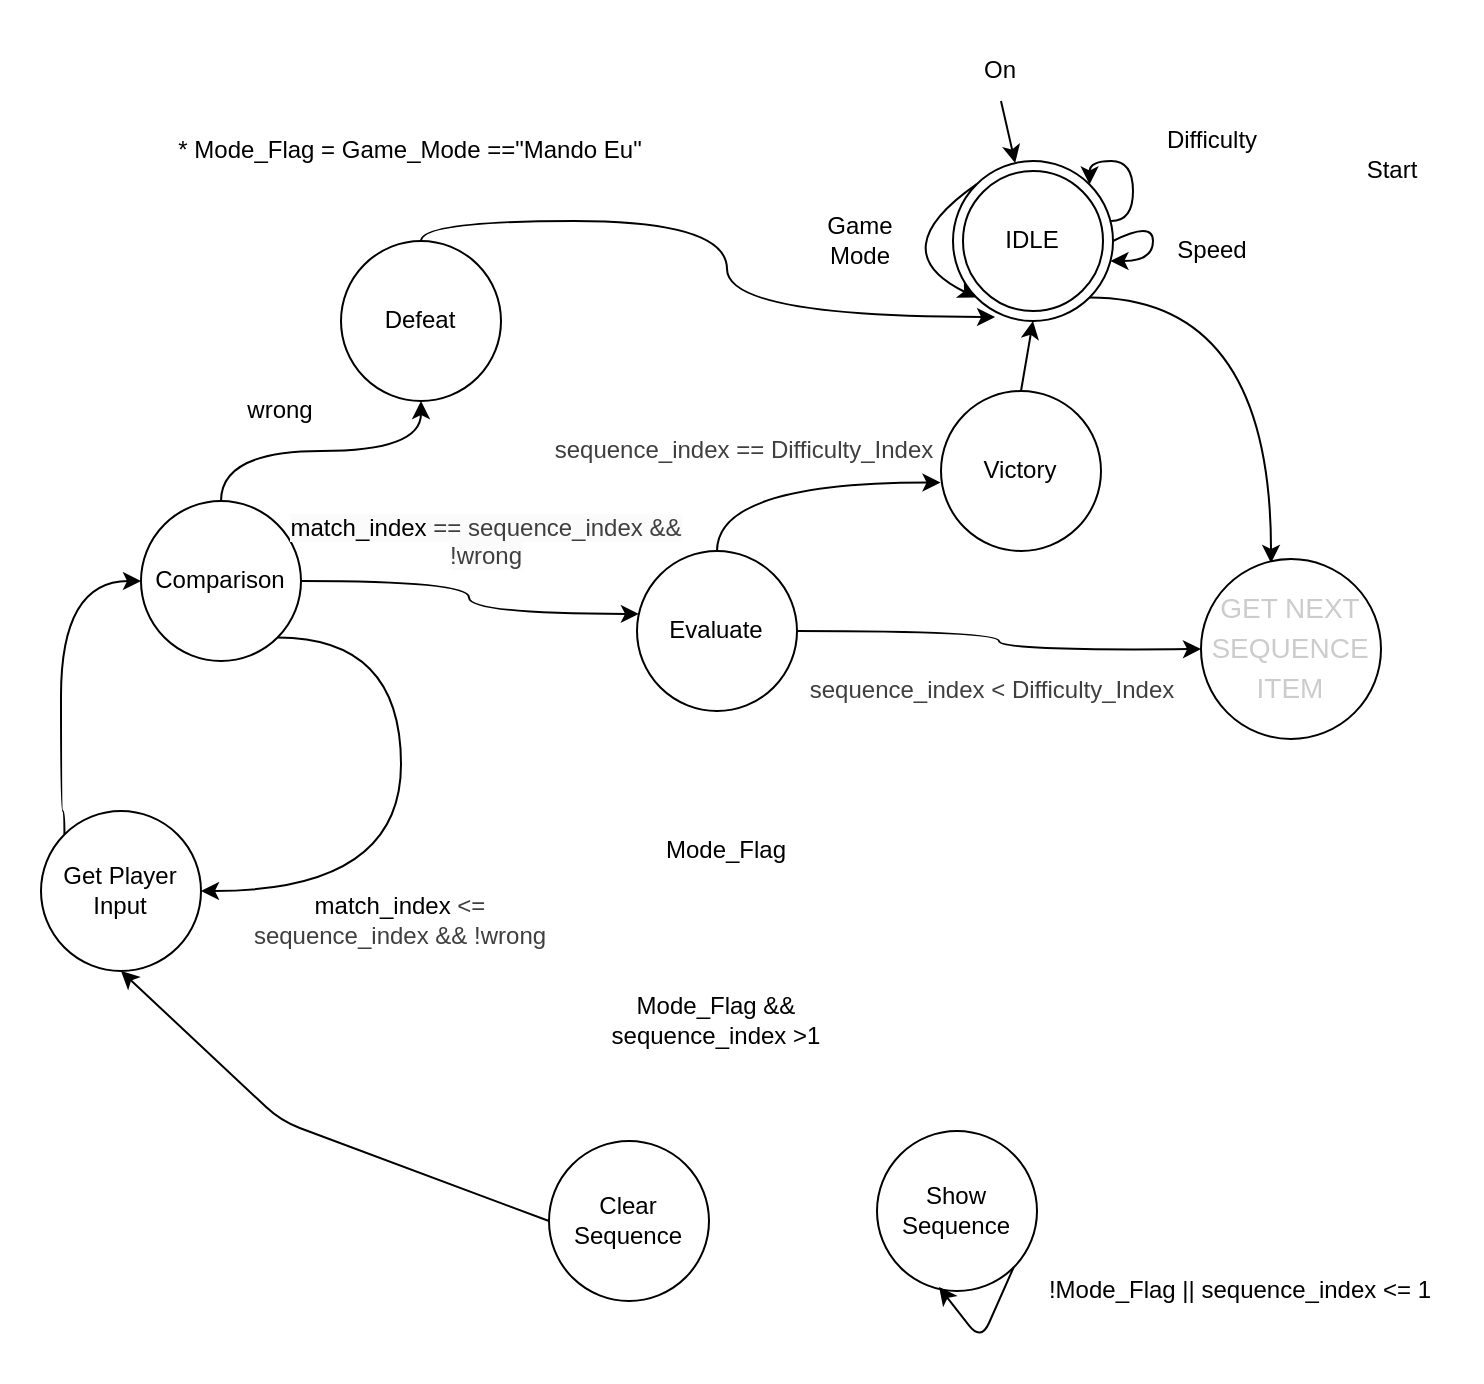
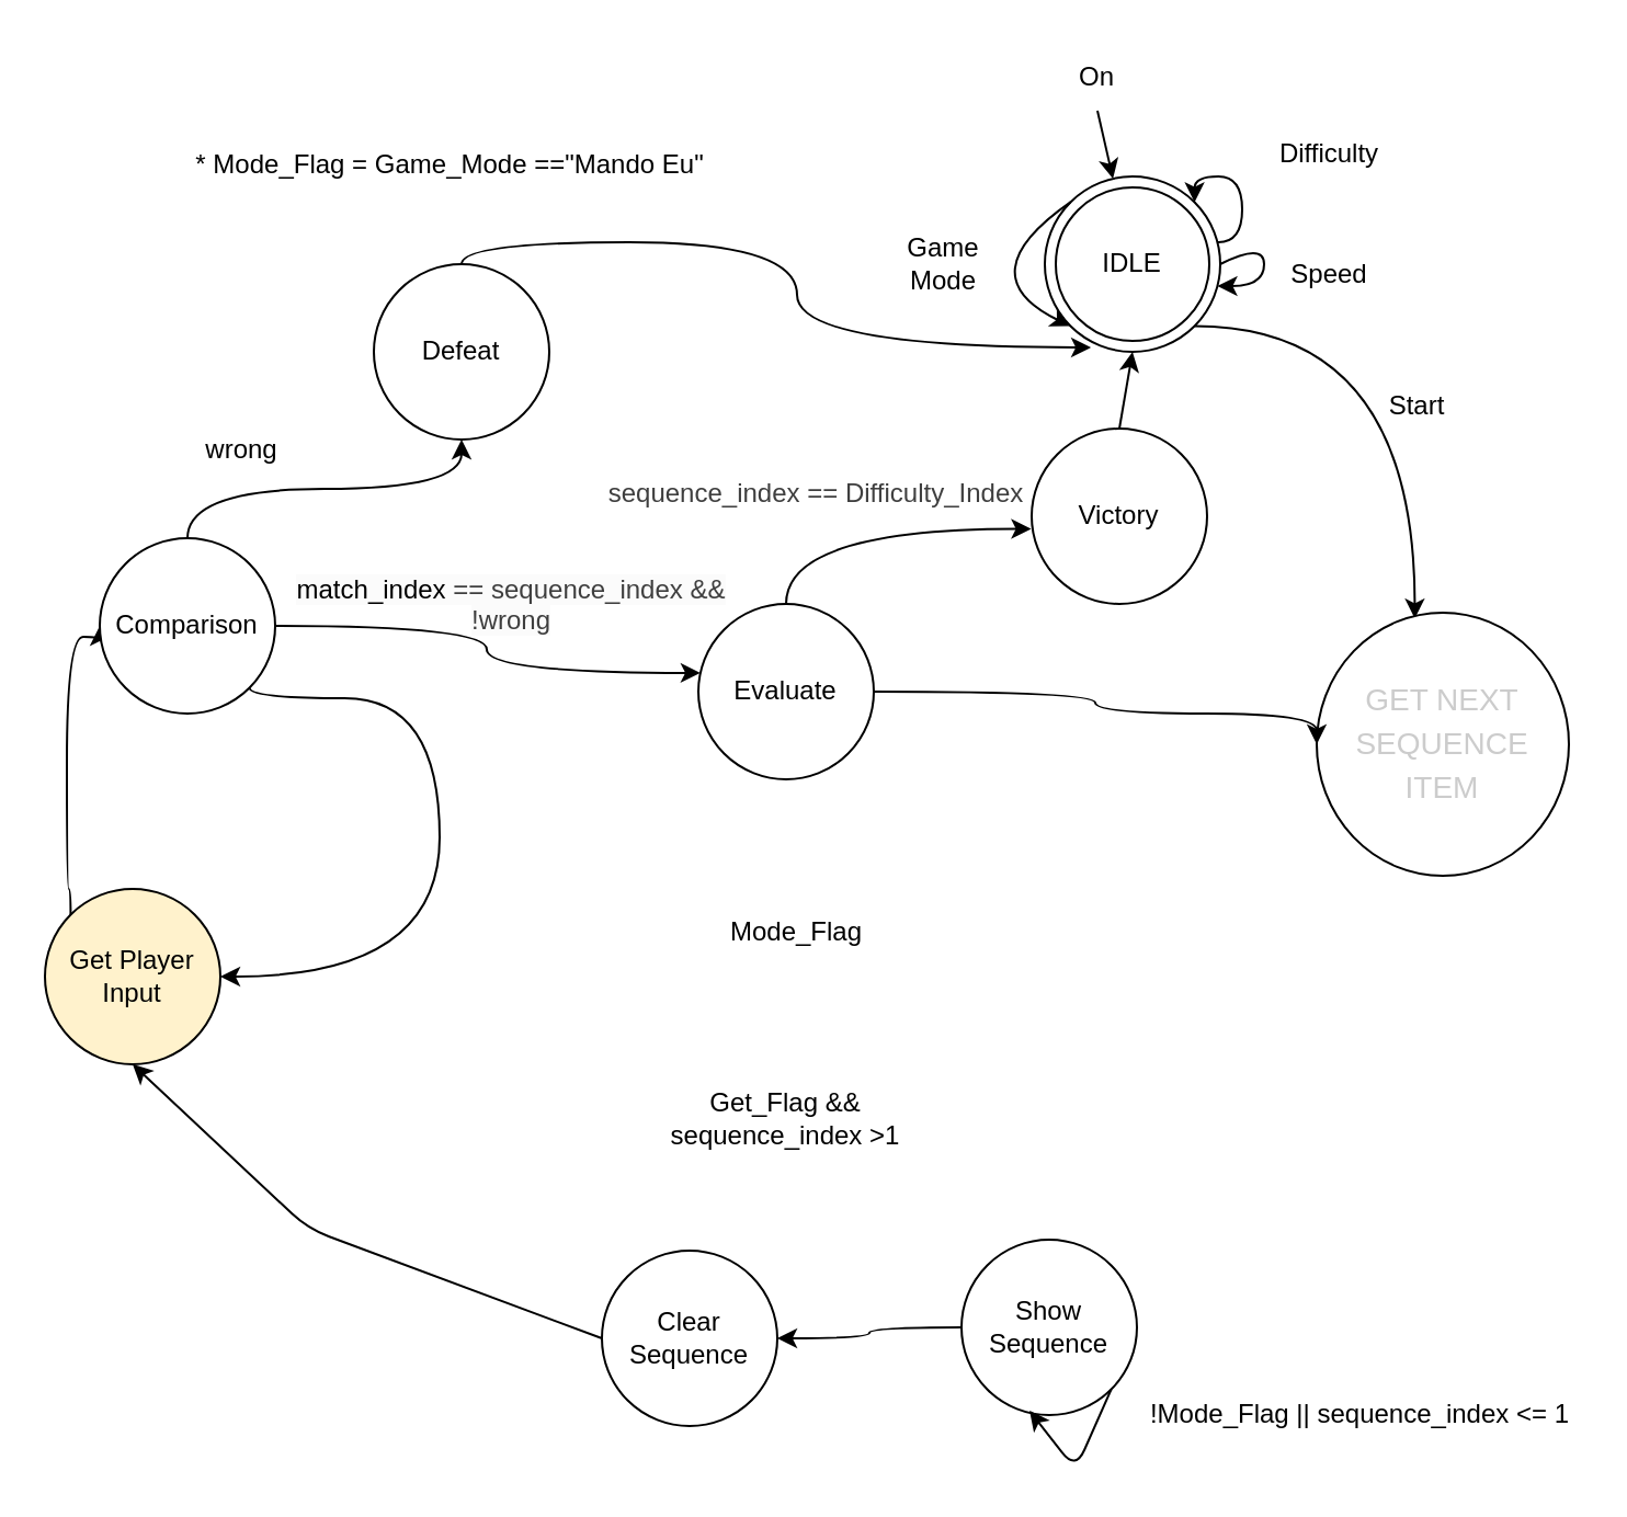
  <mxCell id="0" />
  <mxCell id="1" parent="0" />
  <mxCell id="2" style="edgeStyle=orthogonalEdgeStyle;curved=1;html=1;exitX=1;exitY=0;exitDx=0;exitDy=0;entryX=1;entryY=0;entryDx=0;entryDy=0;" parent="1" source="4" target="4" edge="1"><mxGeometry relative="1" as="geometry"><mxPoint x="566" y="60" as="targetPoint" /><Array as="points"><mxPoint x="544" y="110" /><mxPoint x="566" y="110" /><mxPoint x="566" y="80" /><mxPoint x="544" y="80" /></Array></mxGeometry></mxCell>
  <mxCell id="3" style="edgeStyle=orthogonalEdgeStyle;curved=1;html=1;exitX=1;exitY=1;exitDx=0;exitDy=0;entryX=0.389;entryY=0.022;entryDx=0;entryDy=0;entryPerimeter=0;" parent="1" source="4" target="22" edge="1"><mxGeometry relative="1" as="geometry"><mxPoint x="616" y="220" as="targetPoint" /></mxGeometry></mxCell>
  <mxCell id="4" value="IDLE" style="ellipse;whiteSpace=wrap;html=1;" parent="1" vertex="1"><mxGeometry x="476" y="80" width="80" height="80" as="geometry" /></mxCell>
  <mxCell id="5" style="edgeStyle=orthogonalEdgeStyle;curved=1;html=1;exitX=1;exitY=0.5;exitDx=0;exitDy=0;" parent="1" source="4" target="4" edge="1"><mxGeometry relative="1" as="geometry" /></mxCell>
  <mxCell id="6" value="Speed" style="text;strokeColor=none;align=center;fillColor=none;html=1;verticalAlign=middle;whiteSpace=wrap;rounded=0;" parent="1" vertex="1"><mxGeometry x="576" y="110" width="60" height="30" as="geometry" /></mxCell>
  <mxCell id="7" value="Difficulty" style="text;strokeColor=none;align=center;fillColor=none;html=1;verticalAlign=middle;whiteSpace=wrap;rounded=0;" parent="1" vertex="1"><mxGeometry x="576" y="55" width="60" height="30" as="geometry" /></mxCell>
  <mxCell id="8" value="Game Mode" style="text;strokeColor=none;align=center;fillColor=none;html=1;verticalAlign=middle;whiteSpace=wrap;rounded=0;" parent="1" vertex="1"><mxGeometry x="400" y="105" width="60" height="30" as="geometry" /></mxCell>
  <mxCell id="9" style="edgeStyle=orthogonalEdgeStyle;curved=1;html=1;exitX=0;exitY=0;exitDx=0;exitDy=0;entryX=0;entryY=0.5;entryDx=0;entryDy=0;" parent="1" source="10" target="16" edge="1"><mxGeometry relative="1" as="geometry"><Array as="points"><mxPoint x="32" y="405" /><mxPoint x="30" y="405" /><mxPoint x="30" y="290" /></Array></mxGeometry></mxCell>
- <mxCell id="10" value="Get Player Input" style="ellipse;whiteSpace=wrap;html=1;" parent="1" vertex="1"><mxGeometry x="20" y="405" width="80" height="80" as="geometry" /></mxCell>
- <mxCell id="11" value="Start" style="text;strokeColor=none;align=center;fillColor=none;html=1;verticalAlign=middle;whiteSpace=wrap;rounded=0;" parent="1" vertex="1"><mxGeometry x="666" y="70" width="60" height="30" as="geometry" /></mxCell>
+ <mxCell id="10" value="Get Player Input" style="ellipse;whiteSpace=wrap;html=1;fillColor=#fff2cc;" parent="1" vertex="1"><mxGeometry x="20" y="405" width="80" height="80" as="geometry" /></mxCell>
+ <mxCell id="11" value="Start" style="text;strokeColor=none;align=center;fillColor=none;html=1;verticalAlign=middle;whiteSpace=wrap;rounded=0;" parent="1" vertex="1"><mxGeometry x="616" y="170" width="60" height="30" as="geometry" /></mxCell>
+ <mxCell id="12" style="edgeStyle=orthogonalEdgeStyle;curved=1;html=1;exitX=0;exitY=0.5;exitDx=0;exitDy=0;" parent="1" source="13" target="41" edge="1"><mxGeometry relative="1" as="geometry" /></mxCell>
  <mxCell id="13" value="Show Sequence" style="ellipse;whiteSpace=wrap;html=1;" parent="1" vertex="1"><mxGeometry x="438" y="565" width="80" height="80" as="geometry" /></mxCell>
  <mxCell id="14" style="edgeStyle=orthogonalEdgeStyle;curved=1;html=1;exitX=0.5;exitY=0;exitDx=0;exitDy=0;" parent="1" source="16" target="17" edge="1"><mxGeometry relative="1" as="geometry"><mxPoint x="300" y="270" as="targetPoint" /></mxGeometry></mxCell>
  <mxCell id="15" style="edgeStyle=orthogonalEdgeStyle;curved=1;html=1;exitX=1;exitY=1;exitDx=0;exitDy=0;entryX=1;entryY=0.5;entryDx=0;entryDy=0;" parent="1" source="16" target="10" edge="1"><mxGeometry relative="1" as="geometry"><Array as="points"><mxPoint x="200" y="318" /><mxPoint x="200" y="445" /></Array></mxGeometry></mxCell>
- <mxCell id="16" value="Comparison" style="ellipse;whiteSpace=wrap;html=1;" parent="1" vertex="1"><mxGeometry x="70" y="250" width="80" height="80" as="geometry" /></mxCell>
+ <mxCell id="16" value="Comparison" style="ellipse;whiteSpace=wrap;html=1;" parent="1" vertex="1"><mxGeometry x="45" y="245" width="80" height="80" as="geometry" /></mxCell>
  <mxCell id="17" value="Defeat" style="ellipse;whiteSpace=wrap;html=1;" parent="1" vertex="1"><mxGeometry x="170" y="120" width="80" height="80" as="geometry" /></mxCell>
  <mxCell id="18" style="edgeStyle=none;html=1;exitX=0.5;exitY=0;exitDx=0;exitDy=0;entryX=0.5;entryY=1;entryDx=0;entryDy=0;" parent="1" source="19" target="4" edge="1"><mxGeometry relative="1" as="geometry" /></mxCell>
  <mxCell id="19" value="Victory" style="ellipse;whiteSpace=wrap;html=1;" parent="1" vertex="1"><mxGeometry x="470" y="195" width="80" height="80" as="geometry" /></mxCell>
  <mxCell id="20" style="edgeStyle=orthogonalEdgeStyle;curved=1;html=1;exitX=0.5;exitY=0;exitDx=0;exitDy=0;entryX=0.263;entryY=0.975;entryDx=0;entryDy=0;entryPerimeter=0;" parent="1" source="17" target="4" edge="1"><mxGeometry relative="1" as="geometry" /></mxCell>
  <mxCell id="21" style="edgeStyle=orthogonalEdgeStyle;curved=1;html=1;exitX=0;exitY=0;exitDx=0;exitDy=0;entryX=0;entryY=1;entryDx=0;entryDy=0;" parent="1" source="4" target="4" edge="1"><mxGeometry relative="1" as="geometry"><Array as="points"><mxPoint x="440" y="125" /></Array></mxGeometry></mxCell>
- <mxCell id="22" value="&lt;div style=&quot;line-height: 19px; color: rgb(204, 204, 204);&quot;&gt;&lt;span style=&quot;font-size: 14px; white-space: pre;&quot;&gt;&lt;font face=&quot;Helvetica&quot;&gt;GET NEXT&lt;/font&gt;&lt;/span&gt;&lt;/div&gt;&lt;div style=&quot;line-height: 19px; color: rgb(204, 204, 204);&quot;&gt;&lt;span style=&quot;font-size: 14px; white-space: pre;&quot;&gt;&lt;font face=&quot;Helvetica&quot;&gt;SEQUENCE&lt;/font&gt;&lt;/span&gt;&lt;/div&gt;&lt;div style=&quot;line-height: 19px; color: rgb(204, 204, 204);&quot;&gt;&lt;span style=&quot;font-size: 14px; white-space: pre; background-color: transparent;&quot;&gt;&lt;font face=&quot;Helvetica&quot;&gt;ITEM&lt;/font&gt;&lt;/span&gt;&lt;/div&gt;" style="ellipse;whiteSpace=wrap;html=1;" parent="1" vertex="1"><mxGeometry x="600" y="279" width="90" height="90" as="geometry" /></mxCell>
+ <mxCell id="22" value="&lt;div style=&quot;line-height: 19px; color: rgb(204, 204, 204);&quot;&gt;&lt;span style=&quot;font-size: 14px; white-space: pre;&quot;&gt;&lt;font face=&quot;Helvetica&quot;&gt;GET NEXT&lt;/font&gt;&lt;/span&gt;&lt;/div&gt;&lt;div style=&quot;line-height: 19px; color: rgb(204, 204, 204);&quot;&gt;&lt;span style=&quot;font-size: 14px; white-space: pre;&quot;&gt;&lt;font face=&quot;Helvetica&quot;&gt;SEQUENCE&lt;/font&gt;&lt;/span&gt;&lt;/div&gt;&lt;div style=&quot;line-height: 19px; color: rgb(204, 204, 204);&quot;&gt;&lt;span style=&quot;font-size: 14px; white-space: pre; background-color: transparent;&quot;&gt;&lt;font face=&quot;Helvetica&quot;&gt;ITEM&lt;/font&gt;&lt;/span&gt;&lt;/div&gt;" style="ellipse;whiteSpace=wrap;html=1;" parent="1" vertex="1"><mxGeometry x="600" y="279" width="115" height="120" as="geometry" /></mxCell>
  <mxCell id="23" value="Mode_Flag" style="text;strokeColor=none;align=center;fillColor=none;html=1;verticalAlign=middle;whiteSpace=wrap;rounded=0;" parent="1" vertex="1"><mxGeometry x="320" y="410" width="86" height="30" as="geometry" /></mxCell>
  <mxCell id="24" style="edgeStyle=orthogonalEdgeStyle;curved=1;html=1;exitX=1;exitY=0.5;exitDx=0;exitDy=0;entryX=0;entryY=0.5;entryDx=0;entryDy=0;" parent="1" source="25" target="22" edge="1"><mxGeometry relative="1" as="geometry"><Array as="points"><mxPoint x="499" y="315" /><mxPoint x="499" y="325" /></Array></mxGeometry></mxCell>
  <mxCell id="25" value="Evaluate" style="ellipse;whiteSpace=wrap;html=1;" parent="1" vertex="1"><mxGeometry x="318" y="275" width="80" height="80" as="geometry" /></mxCell>
  <mxCell id="26" style="edgeStyle=orthogonalEdgeStyle;curved=1;html=1;entryX=0.012;entryY=0.393;entryDx=0;entryDy=0;entryPerimeter=0;" parent="1" source="16" target="25" edge="1"><mxGeometry relative="1" as="geometry" /></mxCell>
- <mxCell id="27" value="&lt;span style=&quot;color: rgb(63, 63, 63);&quot;&gt;&lt;span style=&quot;color: rgb(0, 0, 0);&quot;&gt;match_index&lt;/span&gt;&amp;nbsp;&amp;lt;= sequence_index &amp;amp;&amp;amp; !wrong&lt;/span&gt;" style="text;strokeColor=none;align=center;fillColor=none;html=1;verticalAlign=middle;whiteSpace=wrap;rounded=0;" parent="1" vertex="1"><mxGeometry x="120" y="445" width="160" height="30" as="geometry" /></mxCell>
  <mxCell id="28" style="edgeStyle=orthogonalEdgeStyle;curved=1;html=1;exitX=0.5;exitY=0;exitDx=0;exitDy=0;entryX=-0.003;entryY=0.572;entryDx=0;entryDy=0;entryPerimeter=0;" parent="1" source="25" target="19" edge="1"><mxGeometry relative="1" as="geometry" /></mxCell>
  <mxCell id="29" value="&lt;span style=&quot;color: rgb(63, 63, 63);&quot;&gt;&lt;span style=&quot;scrollbar-color: light-dark(#e2e2e2, #4b4b4b)&lt;br/&gt;&#09;&#09;&#09;&#09;&#09;light-dark(#fbfbfb, var(--dark-panel-color)); color: rgb(63, 63, 63);&quot;&gt;sequence&lt;/span&gt;&lt;span style=&quot;color: rgb(63, 63, 63);&quot;&gt;_index&lt;/span&gt;&amp;nbsp;== Difficulty_Index&lt;/span&gt;" style="text;strokeColor=none;align=center;fillColor=none;html=1;verticalAlign=middle;whiteSpace=wrap;rounded=0;" parent="1" vertex="1"><mxGeometry x="274" y="210" width="196" height="30" as="geometry" /></mxCell>
- <mxCell id="30" value="&lt;span style=&quot;color: rgb(63, 63, 63); font-family: Helvetica; font-size: 12px; font-style: normal; font-variant-ligatures: normal; font-variant-caps: normal; font-weight: 400; letter-spacing: normal; orphans: 2; text-indent: 0px; text-transform: none; widows: 2; word-spacing: 0px; -webkit-text-stroke-width: 0px; white-space: normal; background-color: rgb(251, 251, 251); text-decoration-thickness: initial; text-decoration-style: initial; text-decoration-color: initial; float: none; display: inline !important;&quot;&gt;&lt;span style=&quot;color: rgb(0, 0, 0);&quot;&gt;match_index&lt;/span&gt;&amp;nbsp;==&amp;nbsp;&lt;span style=&quot;color: rgb(63, 63, 63);&quot;&gt;sequence_index&lt;/span&gt;&amp;nbsp;&amp;amp;&amp;amp; !wrong&lt;/span&gt;" style="text;whiteSpace=wrap;html=1;align=center;" parent="1" vertex="1"><mxGeometry x="168" y="250" width="150" height="40" as="geometry" /></mxCell>
- <mxCell id="31" value="wrong" style="text;strokeColor=none;align=center;fillColor=none;html=1;verticalAlign=middle;whiteSpace=wrap;rounded=0;" parent="1" vertex="1"><mxGeometry x="110" y="190" width="60" height="30" as="geometry" /></mxCell>
+ <mxCell id="30" value="&lt;span style=&quot;color: rgb(63, 63, 63); font-family: Helvetica; font-size: 12px; font-style: normal; font-variant-ligatures: normal; font-variant-caps: normal; font-weight: 400; letter-spacing: normal; orphans: 2; text-indent: 0px; text-transform: none; widows: 2; word-spacing: 0px; -webkit-text-stroke-width: 0px; white-space: normal; background-color: rgb(251, 251, 251); text-decoration-thickness: initial; text-decoration-style: initial; text-decoration-color: initial; float: none; display: inline !important;&quot;&gt;&lt;span style=&quot;color: rgb(0, 0, 0);&quot;&gt;match_index&lt;/span&gt;&amp;nbsp;==&amp;nbsp;&lt;span style=&quot;color: rgb(63, 63, 63);&quot;&gt;sequence_index&lt;/span&gt;&amp;nbsp;&amp;amp;&amp;amp; !wrong&lt;/span&gt;" style="text;whiteSpace=wrap;html=1;align=center;" parent="1" vertex="1"><mxGeometry x="158" y="255" width="150" height="40" as="geometry" /></mxCell>
+ <mxCell id="31" value="wrong" style="text;strokeColor=none;align=center;fillColor=none;html=1;verticalAlign=middle;whiteSpace=wrap;rounded=0;" parent="1" vertex="1"><mxGeometry x="80" y="190" width="60" height="30" as="geometry" /></mxCell>
  <mxCell id="32" value="* Mode_Flag = Game_Mode ==&quot;Mando Eu&quot;" style="text;strokeColor=none;align=center;fillColor=none;html=1;verticalAlign=middle;whiteSpace=wrap;rounded=0;" parent="1" vertex="1"><mxGeometry x="80" y="60" width="250" height="30" as="geometry" /></mxCell>
  <mxCell id="33" style="edgeStyle=none;html=1;exitX=0.5;exitY=1;exitDx=0;exitDy=0;" parent="1" source="34" target="4" edge="1"><mxGeometry relative="1" as="geometry" /></mxCell>
  <mxCell id="34" value="On" style="text;strokeColor=none;align=center;fillColor=none;html=1;verticalAlign=middle;whiteSpace=wrap;rounded=0;" parent="1" vertex="1"><mxGeometry x="470" y="20" width="60" height="30" as="geometry" /></mxCell>
  <mxCell id="35" value="IDLE" style="ellipse;whiteSpace=wrap;html=1;" parent="1" vertex="1"><mxGeometry x="481" y="85" width="70" height="70" as="geometry" /></mxCell>
- <mxCell id="36" value="Mode_Flag &amp;amp;&amp;amp; sequence_index &amp;gt;1" style="text;strokeColor=none;align=center;fillColor=none;html=1;verticalAlign=middle;whiteSpace=wrap;rounded=0;" parent="1" vertex="1"><mxGeometry x="278" y="495" width="160" height="30" as="geometry" /></mxCell>
+ <mxCell id="36" value="Get_Flag &amp;amp;&amp;amp; sequence_index &amp;gt;1" style="text;strokeColor=none;align=center;fillColor=none;html=1;verticalAlign=middle;whiteSpace=wrap;rounded=0;" parent="1" vertex="1"><mxGeometry x="278" y="495" width="160" height="30" as="geometry" /></mxCell>
  <mxCell id="37" value="!Mode_Flag || sequence_index &amp;lt;= 1" style="text;strokeColor=none;align=center;fillColor=none;html=1;verticalAlign=middle;whiteSpace=wrap;rounded=0;" parent="1" vertex="1"><mxGeometry x="520" y="630" width="200" height="30" as="geometry" /></mxCell>
- <mxCell id="38" value="&lt;span style=&quot;color: rgb(63, 63, 63);&quot;&gt;&lt;span style=&quot;scrollbar-color: light-dark(#e2e2e2, #4b4b4b)&lt;br/&gt;&#09;&#09;&#09;&#09;&#09;light-dark(#fbfbfb, var(--dark-panel-color)); color: rgb(63, 63, 63);&quot;&gt;sequence&lt;/span&gt;&lt;span style=&quot;color: rgb(63, 63, 63);&quot;&gt;_index&lt;/span&gt;&amp;nbsp;&amp;lt; Difficulty_Index&lt;/span&gt;" style="text;strokeColor=none;align=center;fillColor=none;html=1;verticalAlign=middle;whiteSpace=wrap;rounded=0;" parent="1" vertex="1"><mxGeometry x="398" y="330" width="196" height="30" as="geometry" /></mxCell>
  <mxCell id="39" style="edgeStyle=none;html=1;exitX=1;exitY=1;exitDx=0;exitDy=0;entryX=0.388;entryY=0.975;entryDx=0;entryDy=0;entryPerimeter=0;" parent="1" source="13" target="13" edge="1"><mxGeometry relative="1" as="geometry"><Array as="points"><mxPoint x="490" y="670" /></Array></mxGeometry></mxCell>
  <mxCell id="40" style="edgeStyle=none;html=1;exitX=0;exitY=0.5;exitDx=0;exitDy=0;entryX=0.5;entryY=1;entryDx=0;entryDy=0;" edge="1" parent="1" source="41" target="10"><mxGeometry relative="1" as="geometry"><Array as="points"><mxPoint x="140" y="560" /></Array></mxGeometry></mxCell>
  <mxCell id="41" value="Clear Sequence" style="ellipse;whiteSpace=wrap;html=1;" vertex="1" parent="1"><mxGeometry x="274" y="570" width="80" height="80" as="geometry" /></mxCell>
